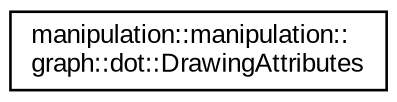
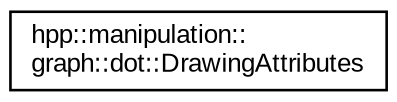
  digraph {
    rankdir=LR
    fontname="Liberation Sans"
-   n1 [color=black fillcolor=white fontname="Liberation Sans" fontsize=10 height=0.2 label="manipulation::manipulation::\lgraph::dot::DrawingAttributes" shape=record style=filled width=0.4]
+   n1 [color=black fillcolor=white fontname="Liberation Sans" fontsize=10 height=0.2 label="hpp::manipulation::\lgraph::dot::DrawingAttributes" shape=record style=filled width=0.4]
  }
